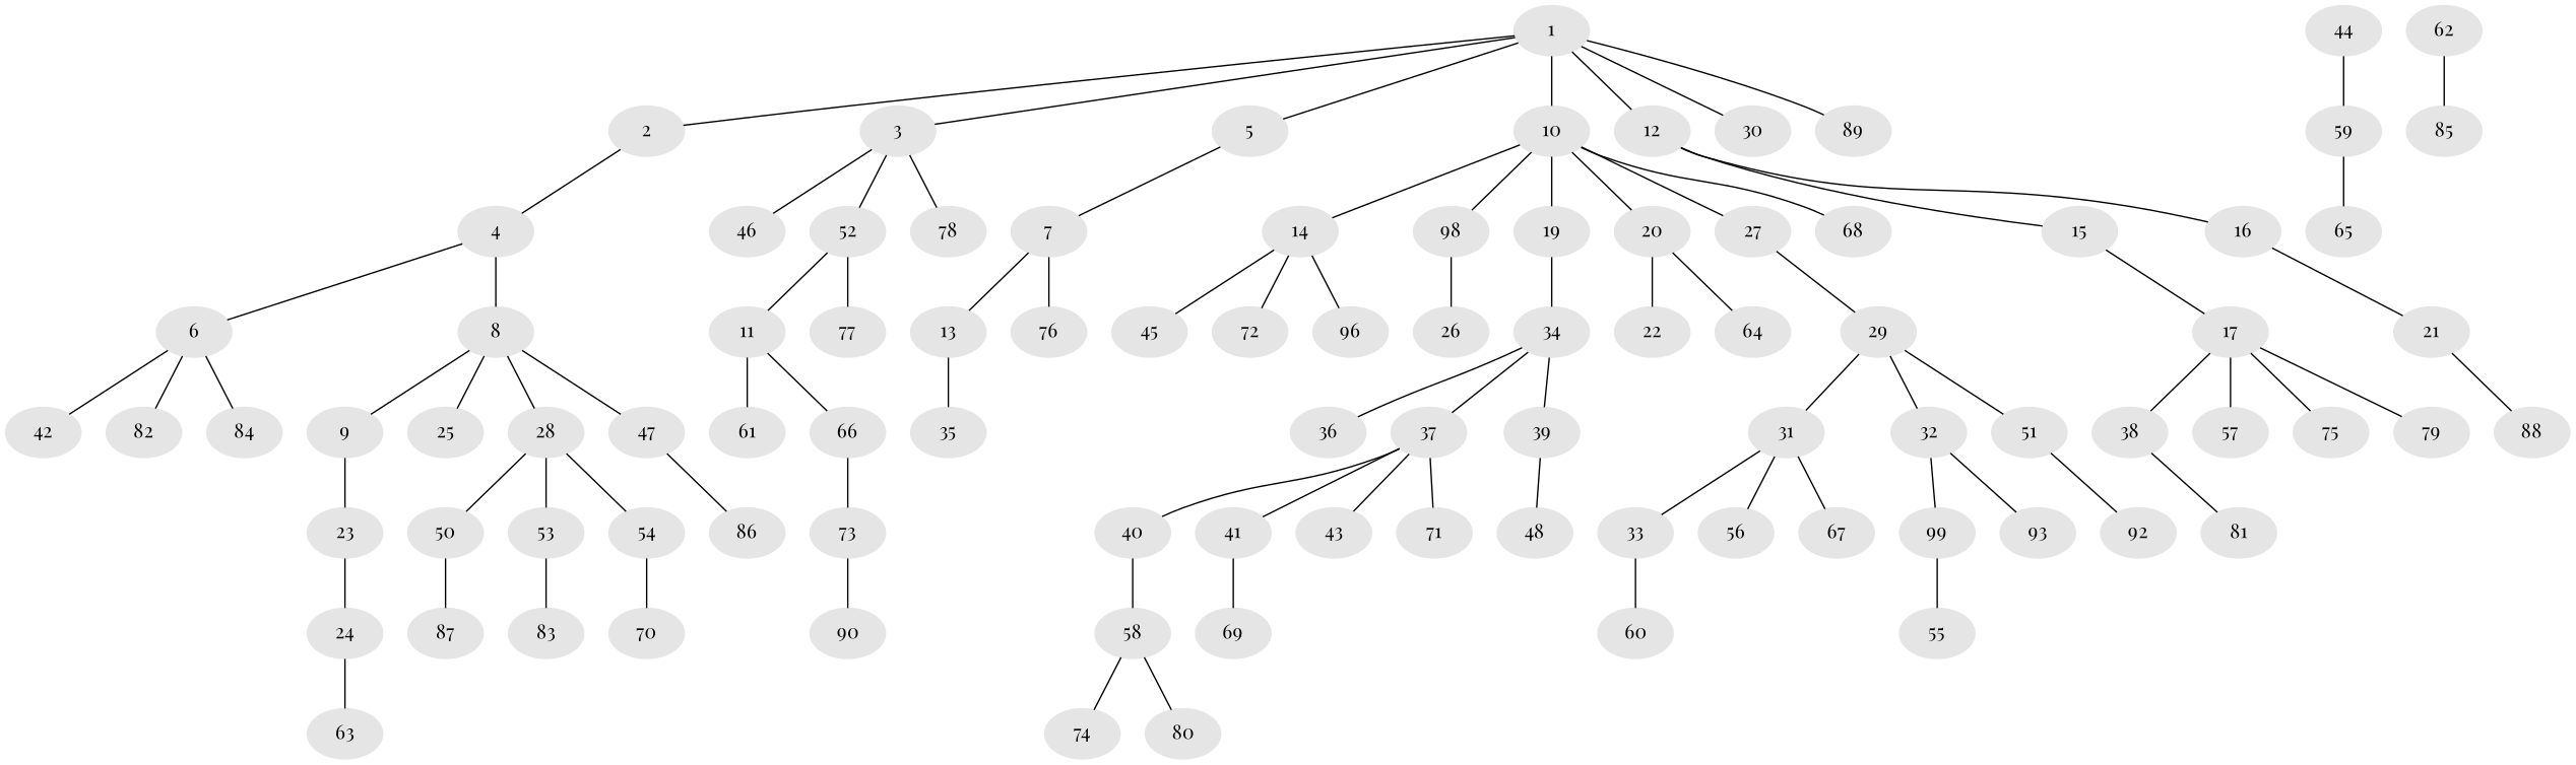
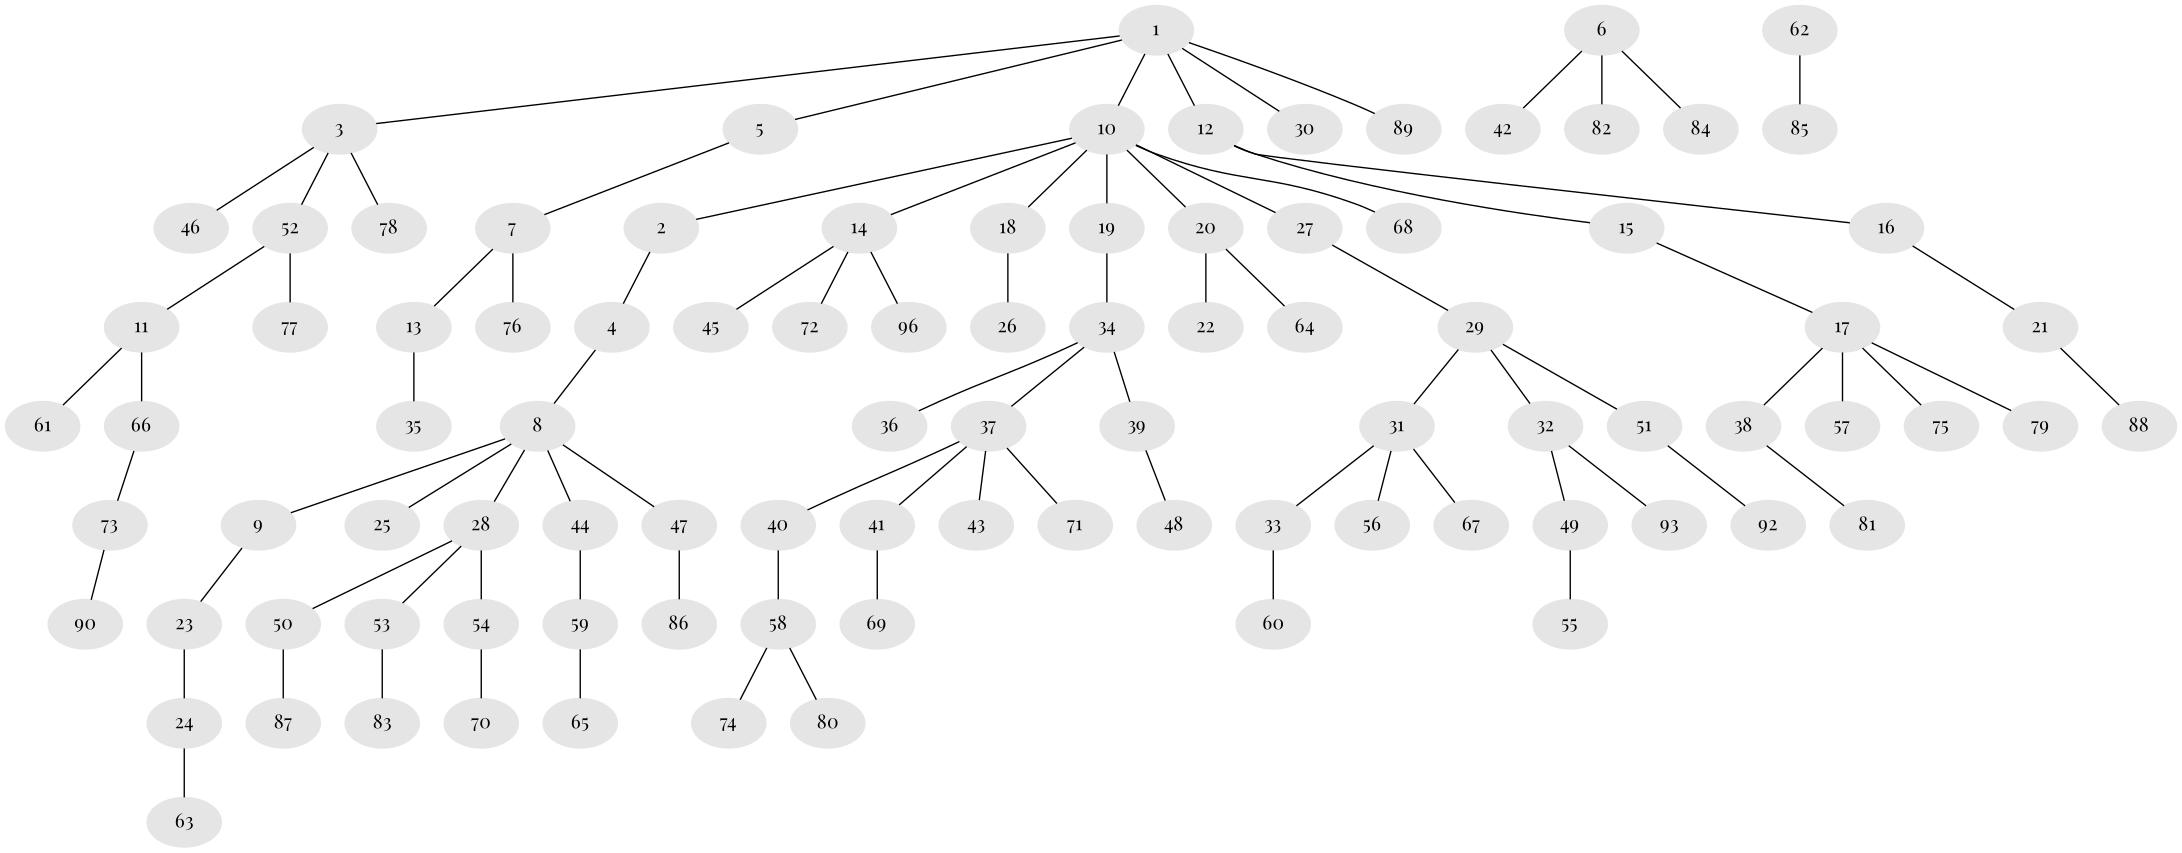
  graph {
    fontname="Playfair Display"
    node [color=gray90 fontname="Playfair Display" style=filled]
    edge [fontname="Playfair Display"]
    1
    2
    3
    5
    10
    12
    30
    89
    4
    46
    52
    78
    7
    14
-   18 [label=98]
+   18
    19
    20
    27
    68
    15
    16
    6
    8
    11
    61
    66
    77
    42
    82
    84
    9
    25
    28
    44
    47
    13
    76
    35
    23
    50
    53
    54
    59
    86
    24
    45
    72
    n48 [label=96]
    26
    34
    22
    64
    29
    73
    17
    21
    38
    57
    75
    79
    88
    81
    36
    37
    39
    63
    31
    32
    51
    87
    83
    70
    33
    56
    67
-   49 [label=99]
+   49
    93
    92
    60
    55
    40
    41
    43
    71
    48
    58
    69
    74
    80
    65
    62
    85
    90
-   1 -- 2
+   10 -- 2
    1 -- 3
    1 -- 5
    1 -- 10
    1 -- 12
    1 -- 30
    1 -- 89
    2 -- 4
    3 -- 46
    3 -- 52
    3 -- 78
    5 -- 7
    10 -- 14
    10 -- 18
    10 -- 19
    10 -- 20
    10 -- 27
    10 -- 68
    12 -- 15
    12 -- 16
-   4 -- 6
    4 -- 8
    52 -- 11
    52 -- 77
    7 -- 13
    7 -- 76
    14 -- 45
    14 -- 72
    14 -- n48
    18 -- 26
    19 -- 34
    20 -- 22
    20 -- 64
    27 -- 29
    15 -- 17
    16 -- 21
    6 -- 42
    6 -- 82
    6 -- 84
    8 -- 9
    8 -- 25
    8 -- 28
+   8 -- 44
    8 -- 47
    11 -- 61
    11 -- 66
    66 -- 73
    9 -- 23
    28 -- 50
    28 -- 53
    28 -- 54
    44 -- 59
    47 -- 86
    13 -- 35
    23 -- 24
    50 -- 87
    53 -- 83
    54 -- 70
    59 -- 65
    24 -- 63
    34 -- 36
    34 -- 37
    34 -- 39
    29 -- 31
    29 -- 32
    29 -- 51
    73 -- 90
    17 -- 38
    17 -- 57
    17 -- 75
    17 -- 79
    21 -- 88
    38 -- 81
    37 -- 40
    37 -- 41
    37 -- 43
    37 -- 71
    39 -- 48
    31 -- 33
    31 -- 56
    31 -- 67
    32 -- 49
    32 -- 93
    51 -- 92
    33 -- 60
    49 -- 55
    40 -- 58
    41 -- 69
    58 -- 74
    58 -- 80
    62 -- 85
  }
